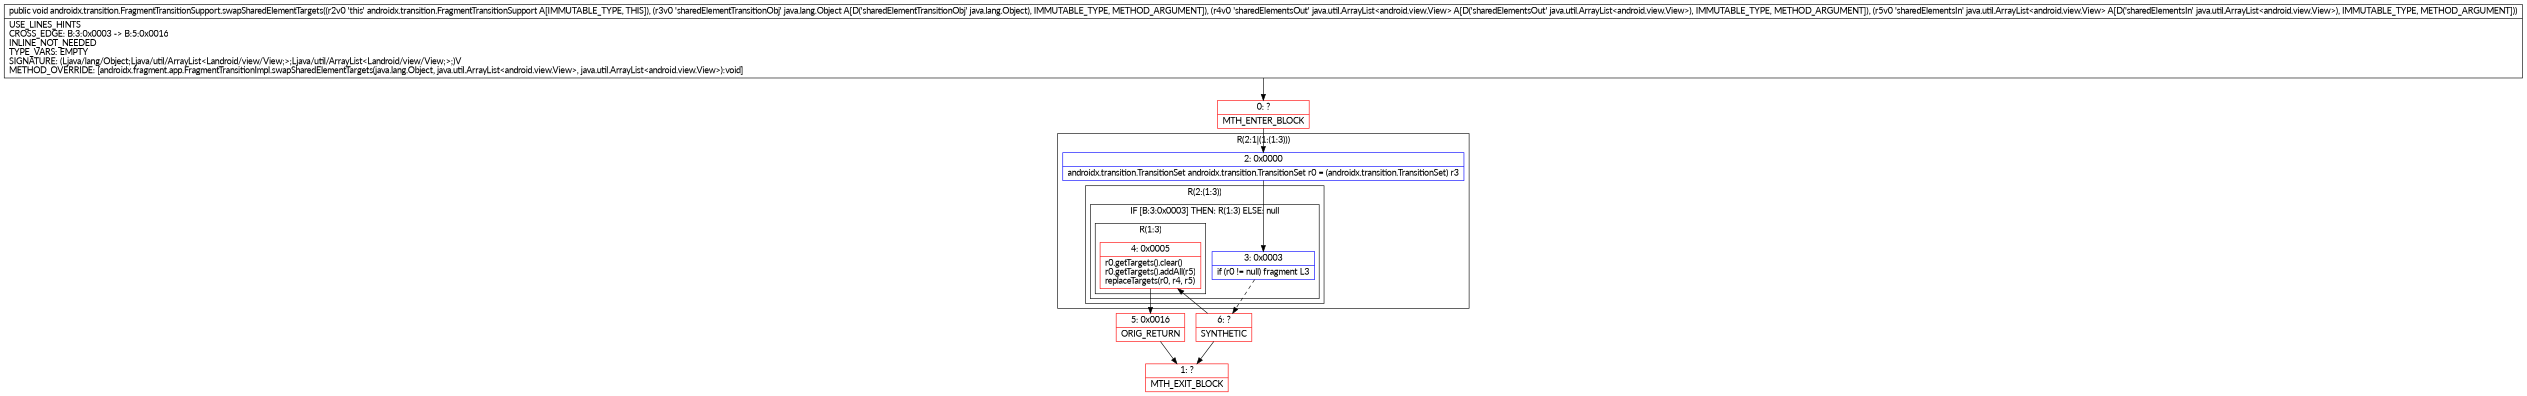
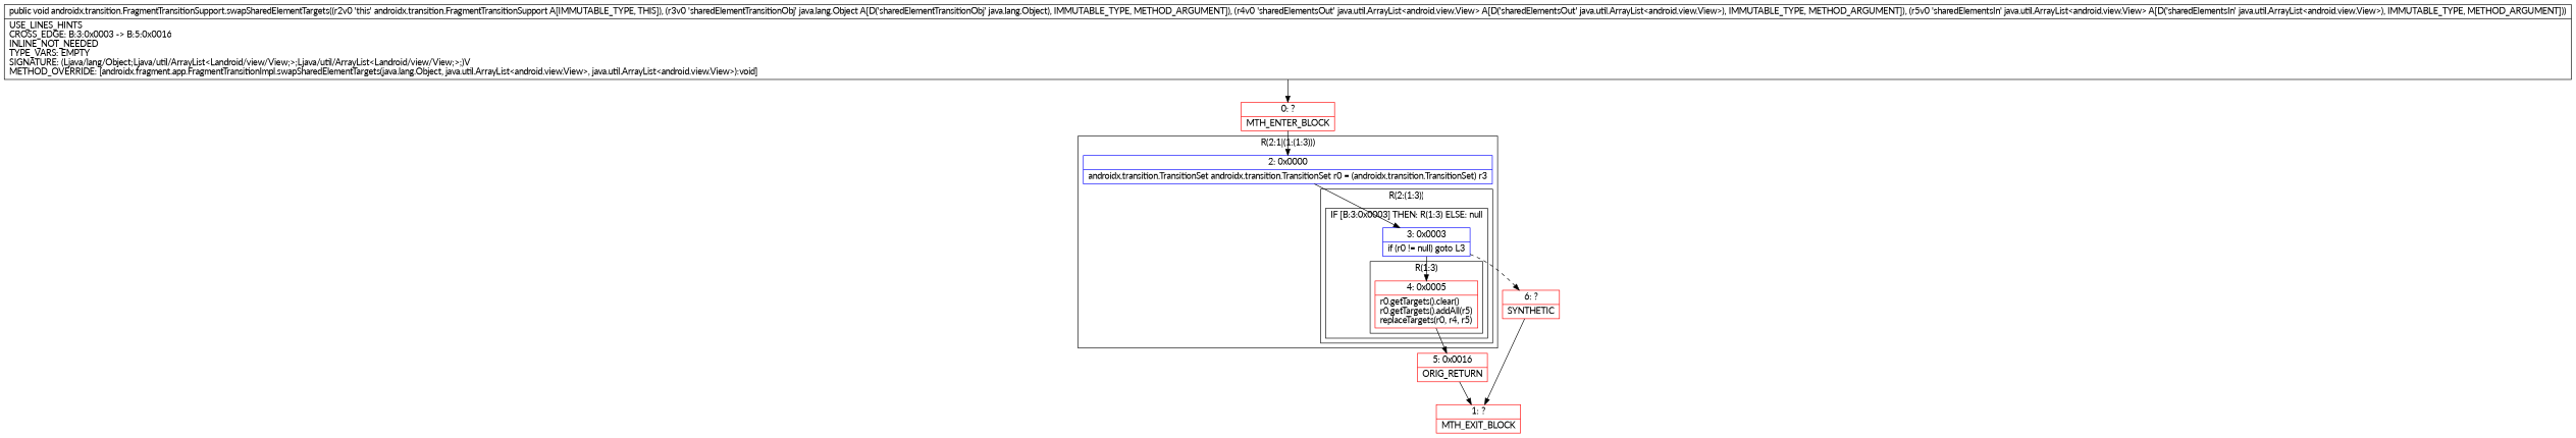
  digraph {
    fontname=Lato
    node [color=red fontname=Lato shape=record]
    edge [fontname=Lato]
    n1 [label="{4\:\ 0x0005|r0.getTargets().clear()\lr0.getTargets().addAll(r5)\lreplaceTargets(r0, r4, r5)\l}"]
-   n2 [color=blue label="{3\:\ 0x0003|if (r0 != null) fragment L3\l}"]
+   n2 [color=blue label="{3\:\ 0x0003|if (r0 != null) goto L3\l}"]
    n3 [color=blue label="{2\:\ 0x0000|androidx.transition.TransitionSet androidx.transition.TransitionSet r0 = (androidx.transition.TransitionSet) r3\l}"]
    n4 [label="{5\:\ 0x0016|ORIG_RETURN\l}"]
    n5 [label="{6\:\ ?|SYNTHETIC\l}"]
    n6 [label="{1\:\ ?|MTH_EXIT_BLOCK\l}"]
    n7 [label="{0\:\ ?|MTH_ENTER_BLOCK\l}"]
    n8 [label="{public void androidx.transition.FragmentTransitionSupport.swapSharedElementTargets((r2v0 'this' androidx.transition.FragmentTransitionSupport A[IMMUTABLE_TYPE, THIS]), (r3v0 'sharedElementTransitionObj' java.lang.Object A[D('sharedElementTransitionObj' java.lang.Object), IMMUTABLE_TYPE, METHOD_ARGUMENT]), (r4v0 'sharedElementsOut' java.util.ArrayList\<android.view.View\> A[D('sharedElementsOut' java.util.ArrayList\<android.view.View\>), IMMUTABLE_TYPE, METHOD_ARGUMENT]), (r5v0 'sharedElementsIn' java.util.ArrayList\<android.view.View\> A[D('sharedElementsIn' java.util.ArrayList\<android.view.View\>), IMMUTABLE_TYPE, METHOD_ARGUMENT]))  | USE_LINES_HINTS\lCROSS_EDGE: B:3:0x0003 \-\> B:5:0x0016\lINLINE_NOT_NEEDED\lTYPE_VARS: EMPTY\lSIGNATURE: (Ljava\/lang\/Object;Ljava\/util\/ArrayList\<Landroid\/view\/View;\>;Ljava\/util\/ArrayList\<Landroid\/view\/View;\>;)V\lMETHOD_OVERRIDE: [androidx.fragment.app.FragmentTransitionImpl.swapSharedElementTargets(java.lang.Object, java.util.ArrayList\<android.view.View\>, java.util.ArrayList\<android.view.View\>):void]\l}" color=""]
    subgraph cluster_1 {
      label="R(2:1|(1:(1:3)))"
      n3
      subgraph cluster_2 {
        label="R(2:(1:3))"
        subgraph cluster_3 {
          label="IF [B:3:0x0003] THEN: R(1:3) ELSE: null"
          n2
          subgraph cluster_4 {
            label="R(1:3)"
            n1
          }
        }
      }
    }
    n1 -> n4
-   n5 -> n1
+   n2 -> n1
    n2 -> n5 [style=dashed]
    n3 -> n2
    n4 -> n6
    n5 -> n6
    n7 -> n3
    n8 -> n7
  }
